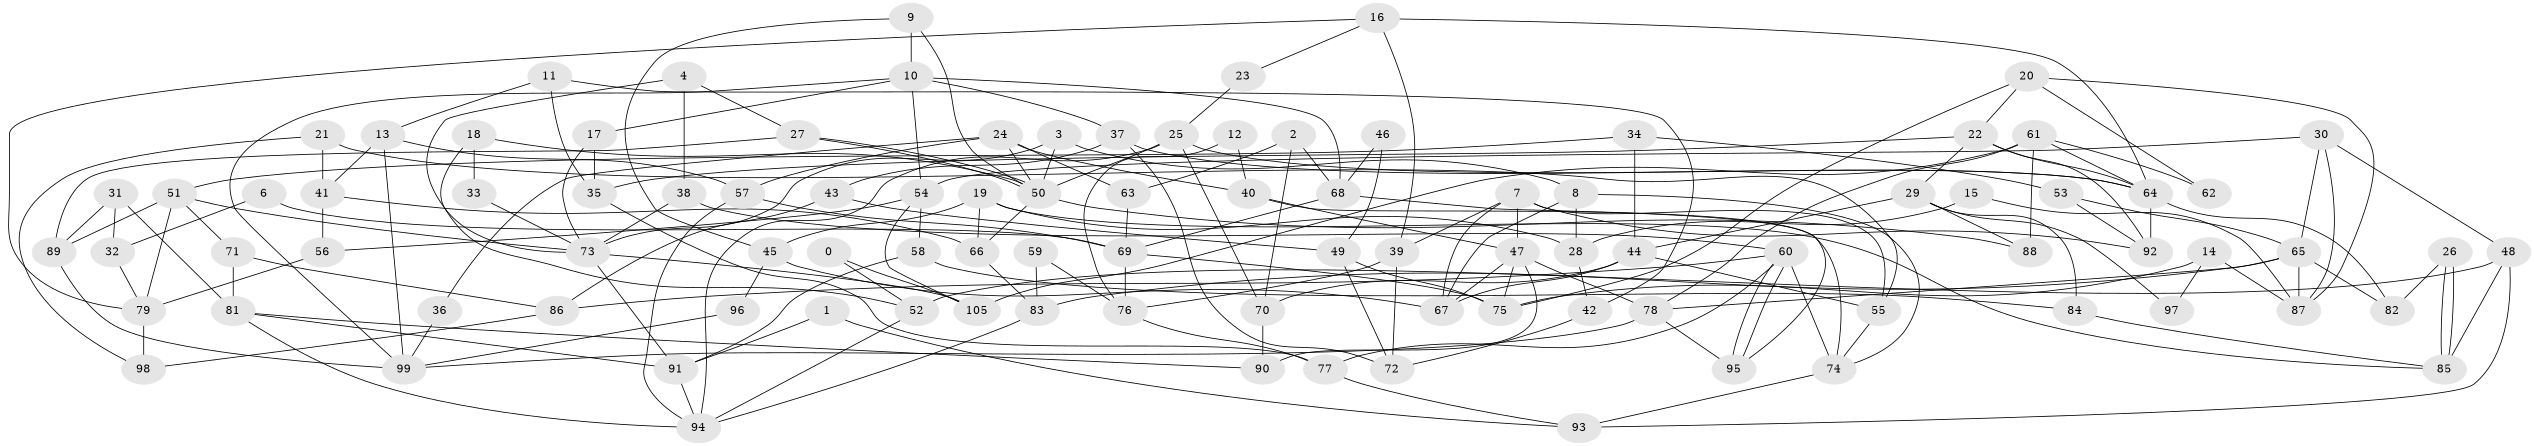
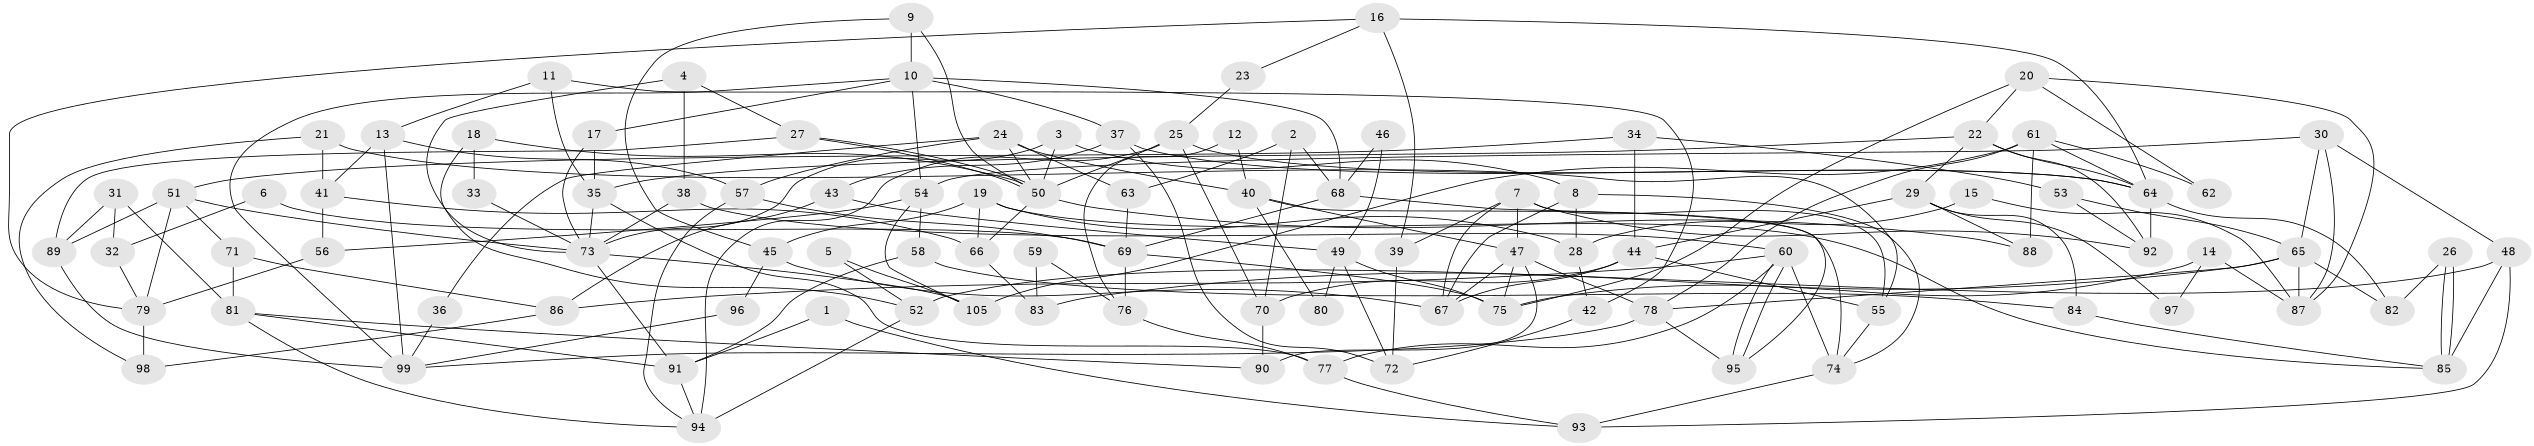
  graph {
    node [color=gray90 style=filled]
    1
    91
    93
    94
    2
    63
    68
    70
    69
    95
    90
    3
    8
    50
    73
    67
    28
    74
    66
    88
    n21 [label=105]
    4
    27
    38
    89
    60
-   5 [label=0]
+   5
    52
    6
    32
    79
    76
    75
    7
    39
    47
    55
    92
    72
    78
    42
    9
    10
    45
    17
    37
    54
    99
    96
    35
    21
    41
    98
    64
    43
    56
    58
    11
    13
    57
    77
    12
    40
+   80
    14
    87
    97
    15
    16
    23
    25
    82
    18
    33
    19
    85
    83
    20
    22
    62
    29
    44
    84
    24
    36
    26
    30
    48
    65
    31
    81
    34
    51
    53
    71
    49
    86
    46
    59
    61
    1 -- 91
    1 -- 93
    91 -- 94
    2 -- 63
    2 -- 68
    2 -- 70
    63 -- 69
    68 -- 69
    68 -- 95
    70 -- 90
    69 -- 76
    69 -- 75
    3 -- 8
    3 -- 50
    3 -- 73
    8 -- 67
    8 -- 28
    8 -- 74
    50 -- 66
    50 -- 88
    73 -- 91
    73 -- n21
    28 -- 42
    74 -- 93
    66 -- 83
    4 -- 73
    4 -- 27
    4 -- 38
    27 -- 50
    27 -- 50
    27 -- 89
    38 -- 73
    38 -- 60
    89 -- 99
    60 -- 95
    60 -- 95
    60 -- 74
    60 -- 77
    60 -- 86
    5 -- n21
    5 -- 52
    52 -- 94
    6 -- 69
    6 -- 32
    32 -- 79
    79 -- 98
    76 -- 77
    7 -- 67
    7 -- 39
    7 -- 47
    7 -- 55
    7 -- 92
-   39 -- 76
    39 -- 72
    47 -- 90
    47 -- 67
    47 -- 75
    47 -- 78
    55 -- 74
    78 -- 95
    78 -- 99
    42 -- 72
    9 -- 50
    9 -- 10
    9 -- 45
    10 -- 68
    10 -- 17
    10 -- 37
    10 -- 54
    10 -- 99
    45 -- 67
    45 -- 96
    17 -- 73
    17 -- 35
    37 -- 72
    37 -- 64
    37 -- 43
    54 -- n21
    54 -- 56
    54 -- 58
    96 -- 99
+   35 -- 73
    35 -- 77
    21 -- 55
    21 -- 41
    21 -- 98
    41 -- 66
    41 -- 56
    64 -- 92
    64 -- 82
    43 -- 49
    43 -- 86
    56 -- 79
    58 -- 91
    58 -- 84
    11 -- 42
    11 -- 35
    11 -- 13
    13 -- 99
    13 -- 41
    13 -- 57
    57 -- 94
    57 -- 69
    77 -- 93
    12 -- 76
    12 -- 40
    40 -- 74
    40 -- 47
+   40 -- 80
    14 -- 75
    14 -- 87
    14 -- 97
    15 -- 28
    15 -- 87
    16 -- 79
    16 -- 39
    16 -- 64
    16 -- 23
    23 -- 25
    25 -- 94
    25 -- 70
    25 -- 50
    25 -- 64
    18 -- 50
    18 -- 52
    18 -- 33
    33 -- 73
    19 -- 28
    19 -- 66
    19 -- 45
    19 -- 85
-   83 -- 94
    20 -- 75
    20 -- 87
    20 -- 22
    20 -- 62
    22 -- 92
    22 -- 35
    22 -- 64
    22 -- 29
    29 -- 88
    29 -- 97
    29 -- 44
    29 -- 84
    44 -- 70
    44 -- 67
    44 -- 55
    84 -- 85
    24 -- 63
    24 -- 50
    24 -- 57
    24 -- 40
    24 -- 36
    36 -- 99
    26 -- 82
    26 -- 85
    26 -- 85
    30 -- 54
    30 -- 87
    30 -- 48
    30 -- 65
    48 -- 93
    48 -- 52
    48 -- 85
    65 -- 78
    65 -- 87
    65 -- 82
    65 -- 83
    31 -- 89
    31 -- 32
    31 -- 81
    81 -- 91
    81 -- 94
    81 -- 90
    34 -- 44
    34 -- 51
    34 -- 53
    51 -- 73
    51 -- 89
    51 -- 79
    51 -- 71
    53 -- 92
    53 -- 65
    71 -- 81
    71 -- 86
    49 -- 75
    49 -- 72
+   49 -- 80
    86 -- 98
    46 -- 68
    46 -- 49
    59 -- 76
    59 -- 83
    61 -- 88
    61 -- n21
    61 -- 78
    61 -- 64
    61 -- 62
  }
